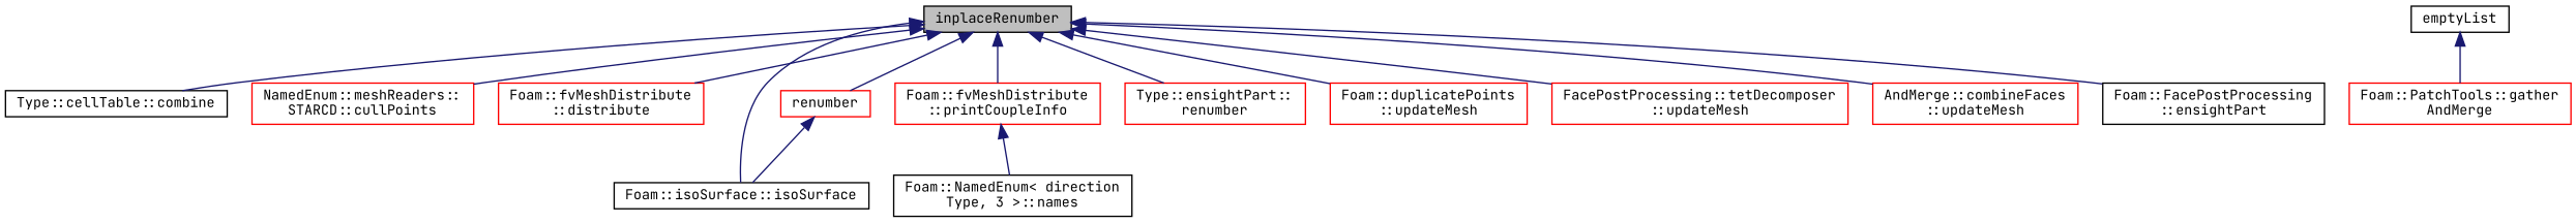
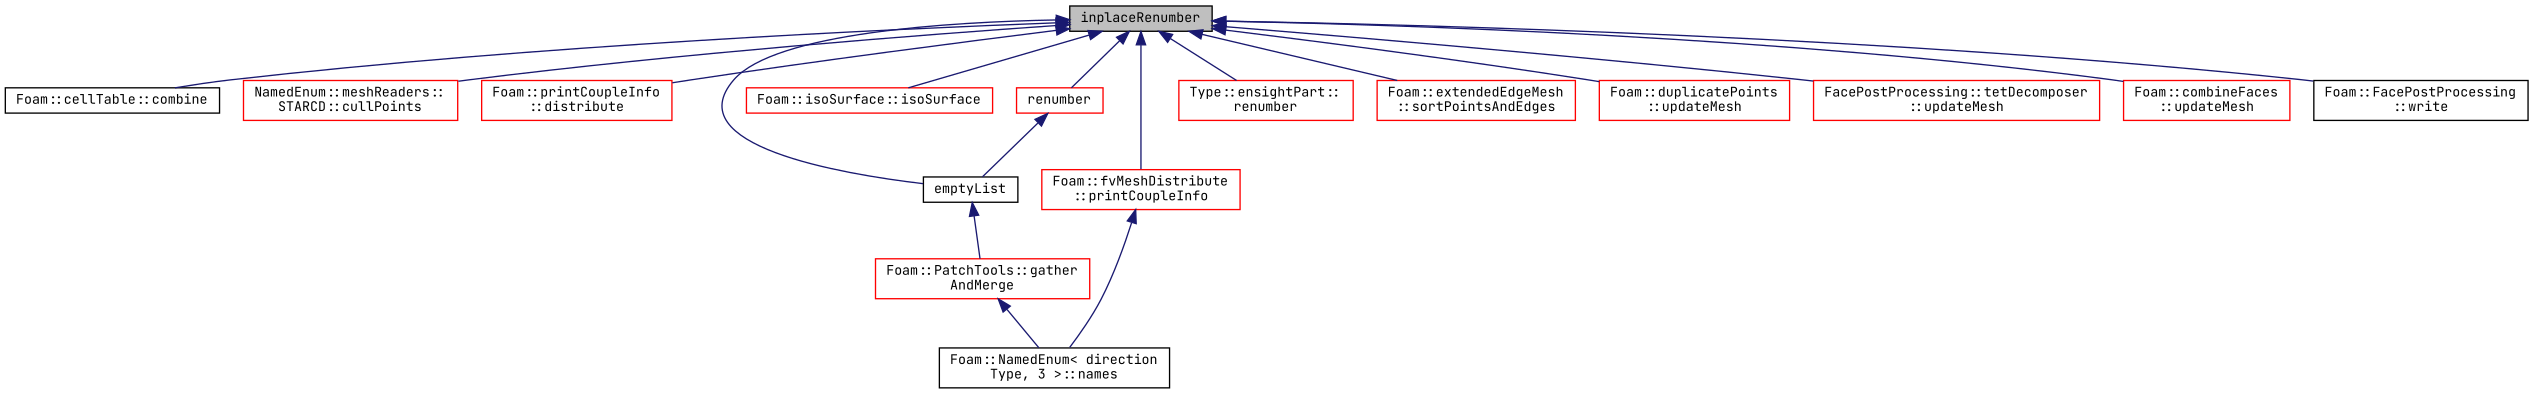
  digraph {
    fontname="JetBrains Mono"
    rankdir=TB
    node [color=red fontname="JetBrains Mono" fontsize=10 shape=record]
    edge [color=midnightblue dir=back fontname="JetBrains Mono" fontsize=10 labelfontname=FreeSans labelfontsize=10 style=solid]
    n1 [color=black fillcolor=grey75 fontcolor=black height=0.2 label=inplaceRenumber style=filled width=0.4]
-   n2 [color=black height=0.2 label="Type::cellTable::combine" width=0.4]
+   n2 [color=black height=0.2 label="Foam::cellTable::combine" width=0.4]
    n3 [height=0.2 label="NamedEnum::meshReaders::\lSTARCD::cullPoints" width=0.4]
-   n4 [height=0.2 label="Foam::fvMeshDistribute\l::distribute" width=0.4]
+   n4 [height=0.2 label="Foam::printCoupleInfo\l::distribute" width=0.4]
    n5 [color=black height=0.2 label=emptyList width=0.4]
-   n6 [color=black height=0.2 label="Foam::isoSurface::isoSurface" width=0.4]
+   n6 [height=0.2 label="Foam::isoSurface::isoSurface" width=0.4]
    n7 [height=0.2 label="Foam::fvMeshDistribute\l::printCoupleInfo" width=0.4]
    n8 [height=0.2 label=renumber width=0.4]
    n9 [height=0.2 label="Type::ensightPart::\lrenumber" width=0.4]
+   n10 [height=0.2 label="Foam::extendedEdgeMesh\l::sortPointsAndEdges" width=0.4]
    n11 [height=0.2 label="Foam::duplicatePoints\l::updateMesh" width=0.4]
    n12 [height=0.2 label="FacePostProcessing::tetDecomposer\l::updateMesh" width=0.4]
-   n13 [height=0.2 label="AndMerge::combineFaces\l::updateMesh" width=0.4]
-   n14 [color=black height=0.2 label="Foam::FacePostProcessing\l::ensightPart" width=0.4]
+   n13 [height=0.2 label="Foam::combineFaces\l::updateMesh" width=0.4]
+   n14 [color=black height=0.2 label="Foam::FacePostProcessing\l::write" width=0.4]
    n15 [height=0.2 label="Foam::PatchTools::gather\lAndMerge" width=0.4]
    n16 [color=black height=0.2 label="Foam::NamedEnum\< direction\lType, 3 \>::names" width=0.4]
    n1 -> n2
    n1 -> n3
    n1 -> n4
+   n1 -> n5
    n1 -> n6
    n1 -> n7
    n1 -> n8
    n1 -> n9
+   n1 -> n10
    n1 -> n11
    n1 -> n12
    n1 -> n13
    n1 -> n14
    n5 -> n15
    n7 -> n16
-   n8 -> n6
+   n8 -> n5
+   n15 -> n16
  }
